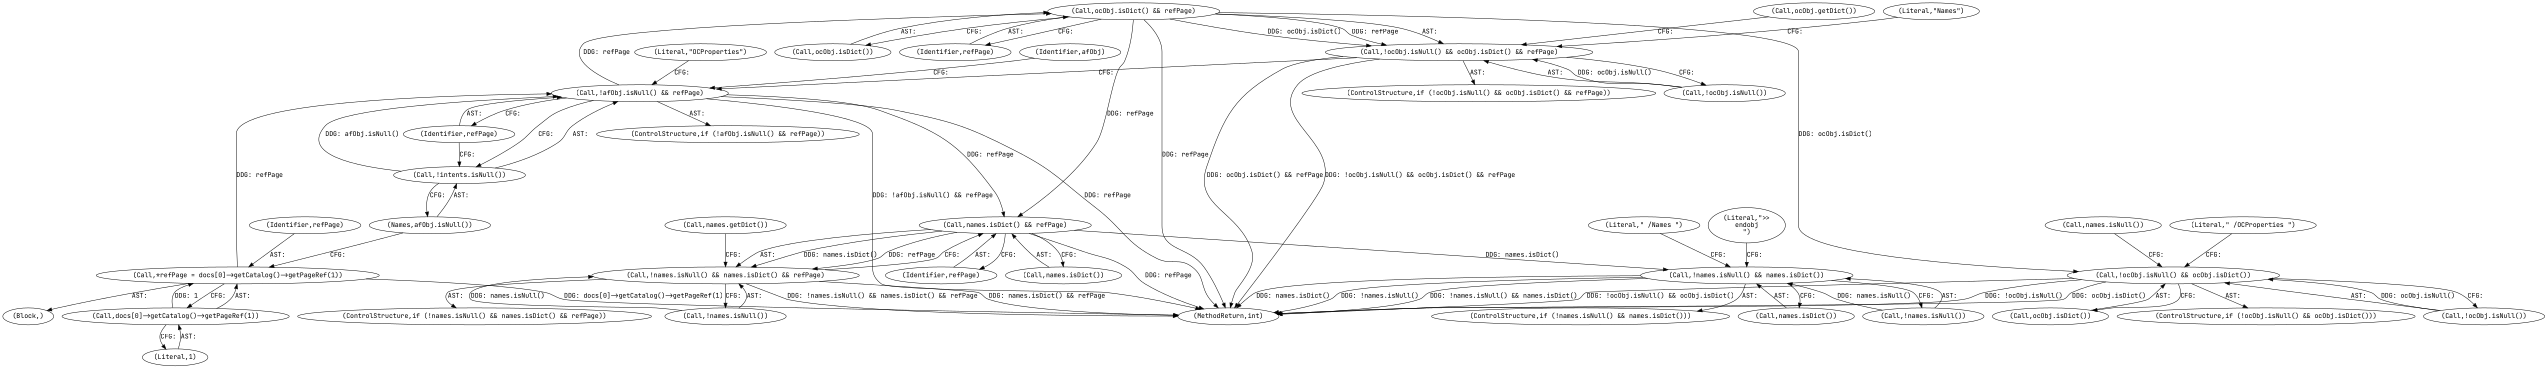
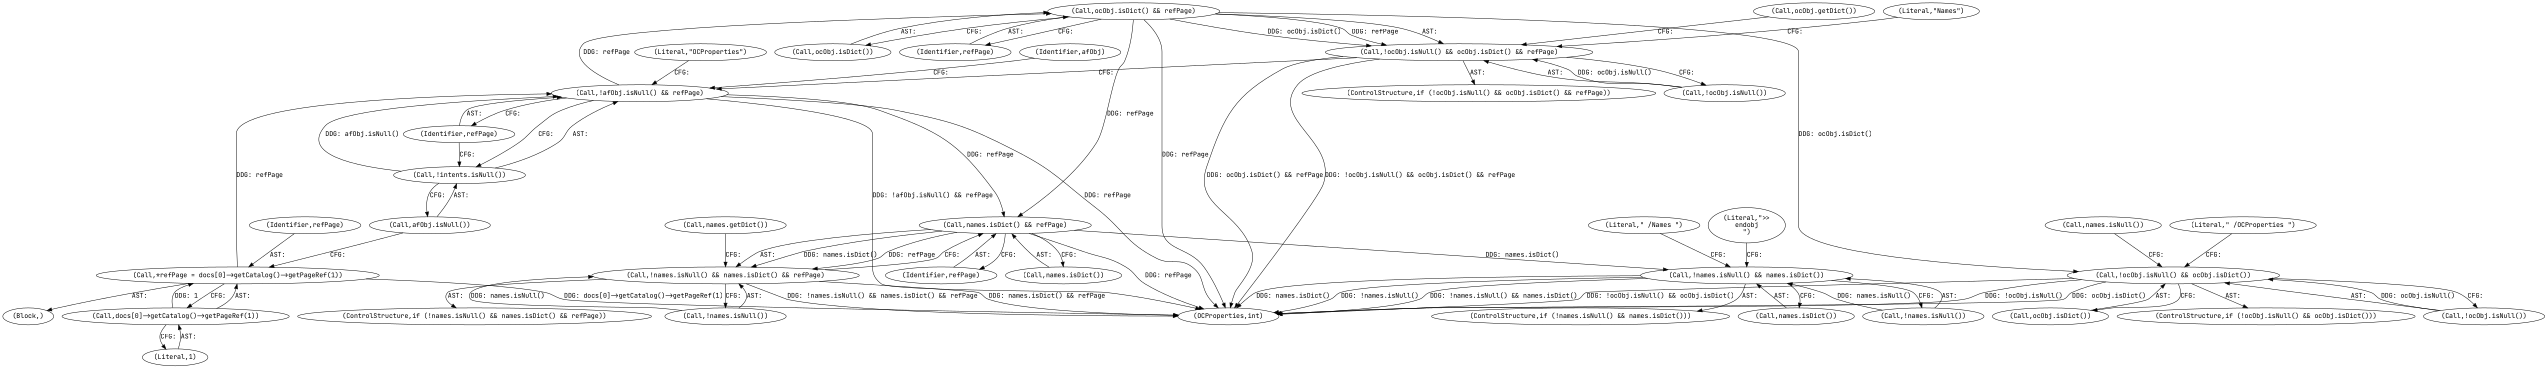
  digraph {
    fontname="JetBrains Mono"
    node [fontname="JetBrains Mono"]
    edge [fontname="JetBrains Mono"]
    n1 [label="(Call,ocObj.isDict() && refPage)"]
    n2 [label="(Call,!ocObj.isNull() && ocObj.isDict() && refPage)"]
    n3 [label="(Call,names.isDict() && refPage)"]
    n4 [label="(Call,!ocObj.isNull() && ocObj.isDict())"]
    n5 [label="(Call,ocObj.isDict())"]
    n6 [label="(Identifier,refPage)"]
-   n7 [label="(MethodReturn,int)"]
+   n7 [label="(OCProperties,int)"]
    n8 [label="(Call,!afObj.isNull() && refPage)"]
    n9 [label="(ControlStructure,if (!ocObj.isNull() && ocObj.isDict() && refPage))"]
    n10 [label="(Call,!ocObj.isNull())"]
    n11 [label="(Call,!names.isNull() && names.isDict() && refPage)"]
    n12 [label="(Call,!names.isNull() && names.isDict())"]
    n13 [label="(Identifier,refPage)"]
    n14 [label="(Call,names.isDict())"]
    n15 [label="(Call,ocObj.isDict())"]
    n16 [label="(ControlStructure,if (!ocObj.isNull() && ocObj.isDict()))"]
    n17 [label="(Call,!ocObj.isNull())"]
    n18 [label="(Call,!intents.isNull())"]
    n19 [label="(Identifier,refPage)"]
-   n20 [label="(ControlStructure,if (!afObj.isNull() && refPage))"]
-   n21 [label="(Names,afObj.isNull())"]
+   n21 [label="(Call,afObj.isNull())"]
    n22 [label="(Call,*refPage = docs[0]->getCatalog()->getPageRef(1))"]
    n23 [label="(Call,docs[0]->getCatalog()->getPageRef(1))"]
    n24 [label="(Block,)"]
    n25 [label="(Literal,1)"]
    n26 [label="(ControlStructure,if (!names.isNull() && names.isDict() && refPage))"]
    n27 [label="(Call,!names.isNull())"]
    n28 [label="(Call,names.isDict())"]
    n29 [label="(Call,!names.isNull())"]
    n30 [label="(ControlStructure,if (!names.isNull() && names.isDict()))"]
    n31 [label="(Literal,\"OCProperties\")"]
    n32 [label="(Call,names.isNull())"]
    n33 [label="(Literal,\" /OCProperties \")"]
    n34 [label="(Identifier,afObj)"]
    n35 [label="(Call,names.getDict())"]
    n36 [label="(Literal,\">>\nendobj\n\")"]
    n37 [label="(Call,ocObj.getDict())"]
    n38 [label="(Literal,\"Names\")"]
    n39 [label="(Literal,\" /Names \")"]
    n40 [label="(Identifier,refPage)"]
    n1 -> n2 [label="AST: "]
    n1 -> n2 [label="DDG: ocObj.isDict()"]
    n1 -> n2 [label="DDG: refPage"]
    n1 -> n3 [label="DDG: refPage"]
    n1 -> n4 [label="DDG: ocObj.isDict()"]
    n1 -> n5 [label="CFG: "]
    n1 -> n6 [label="CFG: "]
    n1 -> n7 [label="DDG: refPage"]
    n2 -> n7 [label="DDG: ocObj.isDict() && refPage"]
    n2 -> n7 [label="DDG: !ocObj.isNull() && ocObj.isDict() && refPage"]
    n2 -> n8 [label="CFG: "]
    n2 -> n9 [label="AST: "]
    n2 -> n10 [label="CFG: "]
    n3 -> n7 [label="DDG: refPage"]
    n3 -> n11 [label="AST: "]
    n3 -> n11 [label="DDG: names.isDict()"]
    n3 -> n11 [label="DDG: refPage"]
    n3 -> n12 [label="DDG: names.isDict()"]
    n3 -> n13 [label="CFG: "]
    n3 -> n14 [label="CFG: "]
    n4 -> n7 [label="DDG: !ocObj.isNull()"]
    n4 -> n7 [label="DDG: ocObj.isDict()"]
    n4 -> n7 [label="DDG: !ocObj.isNull() && ocObj.isDict()"]
    n4 -> n15 [label="CFG: "]
    n4 -> n16 [label="AST: "]
    n4 -> n17 [label="CFG: "]
    n5 -> n1 [label="AST: "]
    n6 -> n1 [label="AST: "]
    n8 -> n1 [label="DDG: refPage"]
    n8 -> n3 [label="DDG: refPage"]
    n8 -> n7 [label="DDG: !afObj.isNull() && refPage"]
    n8 -> n7 [label="DDG: refPage"]
    n8 -> n18 [label="CFG: "]
    n8 -> n19 [label="CFG: "]
-   n8 -> n20 [label="AST: "]
    n10 -> n2 [label="AST: "]
    n10 -> n2 [label="DDG: ocObj.isNull()"]
    n11 -> n3 [label="CFG: "]
    n11 -> n7 [label="DDG: !names.isNull() && names.isDict() && refPage"]
    n11 -> n7 [label="DDG: names.isDict() && refPage"]
    n11 -> n26 [label="AST: "]
    n11 -> n27 [label="CFG: "]
    n12 -> n7 [label="DDG: names.isDict()"]
    n12 -> n7 [label="DDG: !names.isNull()"]
    n12 -> n7 [label="DDG: !names.isNull() && names.isDict()"]
    n12 -> n28 [label="CFG: "]
    n12 -> n29 [label="CFG: "]
    n12 -> n30 [label="AST: "]
    n13 -> n3 [label="AST: "]
    n14 -> n3 [label="AST: "]
    n15 -> n4 [label="AST: "]
    n17 -> n4 [label="AST: "]
    n17 -> n4 [label="DDG: ocObj.isNull()"]
    n18 -> n8 [label="AST: "]
    n18 -> n8 [label="DDG: afObj.isNull()"]
    n18 -> n21 [label="CFG: "]
    n19 -> n8 [label="AST: "]
    n19 -> n18 [label="CFG: "]
    n21 -> n18 [label="AST: "]
    n21 -> n22 [label="CFG: "]
    n22 -> n7 [label="DDG: docs[0]->getCatalog()->getPageRef(1)"]
    n22 -> n8 [label="DDG: refPage"]
    n22 -> n23 [label="CFG: "]
    n22 -> n24 [label="AST: "]
    n23 -> n22 [label="AST: "]
    n23 -> n22 [label="DDG: 1"]
    n23 -> n25 [label="CFG: "]
    n25 -> n23 [label="AST: "]
    n27 -> n11 [label="AST: "]
    n27 -> n11 [label="DDG: names.isNull()"]
    n28 -> n12 [label="AST: "]
    n29 -> n12 [label="AST: "]
    n29 -> n12 [label="DDG: names.isNull()"]
    n31 -> n8 [label="CFG: "]
    n32 -> n4 [label="CFG: "]
    n33 -> n4 [label="CFG: "]
    n34 -> n8 [label="CFG: "]
    n35 -> n11 [label="CFG: "]
    n36 -> n12 [label="CFG: "]
    n37 -> n2 [label="CFG: "]
    n38 -> n2 [label="CFG: "]
    n39 -> n12 [label="CFG: "]
    n40 -> n22 [label="AST: "]
  }
